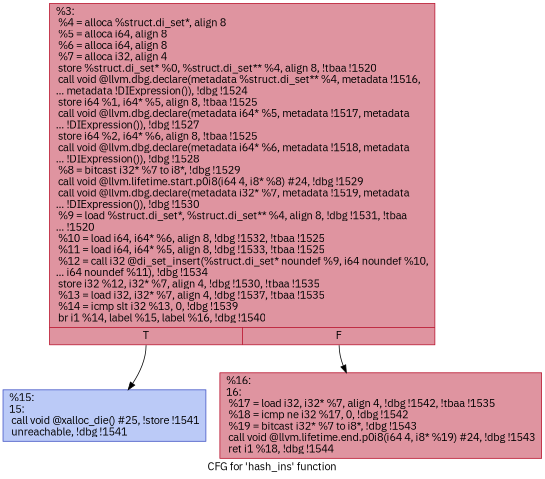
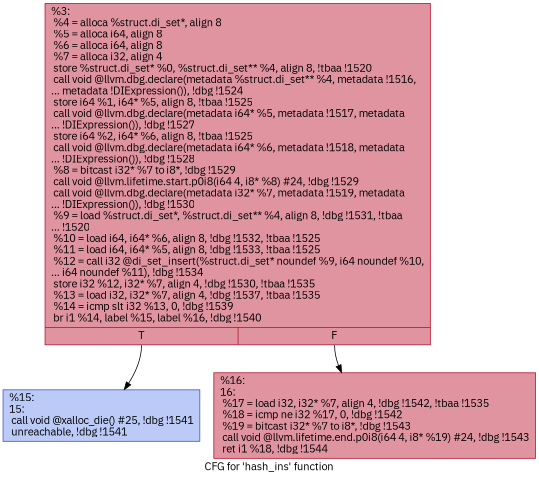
  digraph {
    label="CFG for 'hash_ins' function"
    fontname="IBM Plex Sans"
    node [color="#b70d28ff" fillcolor="#b70d2870" shape=record style=filled fontname="IBM Plex Sans"]
    edge [fontname="IBM Plex Sans"]
    n1 [label="{%3:\l  %4 = alloca %struct.di_set*, align 8\l  %5 = alloca i64, align 8\l  %6 = alloca i64, align 8\l  %7 = alloca i32, align 4\l  store %struct.di_set* %0, %struct.di_set** %4, align 8, !tbaa !1520\l  call void @llvm.dbg.declare(metadata %struct.di_set** %4, metadata !1516,\l... metadata !DIExpression()), !dbg !1524\l  store i64 %1, i64* %5, align 8, !tbaa !1525\l  call void @llvm.dbg.declare(metadata i64* %5, metadata !1517, metadata\l... !DIExpression()), !dbg !1527\l  store i64 %2, i64* %6, align 8, !tbaa !1525\l  call void @llvm.dbg.declare(metadata i64* %6, metadata !1518, metadata\l... !DIExpression()), !dbg !1528\l  %8 = bitcast i32* %7 to i8*, !dbg !1529\l  call void @llvm.lifetime.start.p0i8(i64 4, i8* %8) #24, !dbg !1529\l  call void @llvm.dbg.declare(metadata i32* %7, metadata !1519, metadata\l... !DIExpression()), !dbg !1530\l  %9 = load %struct.di_set*, %struct.di_set** %4, align 8, !dbg !1531, !tbaa\l... !1520\l  %10 = load i64, i64* %6, align 8, !dbg !1532, !tbaa !1525\l  %11 = load i64, i64* %5, align 8, !dbg !1533, !tbaa !1525\l  %12 = call i32 @di_set_insert(%struct.di_set* noundef %9, i64 noundef %10,\l... i64 noundef %11), !dbg !1534\l  store i32 %12, i32* %7, align 4, !dbg !1530, !tbaa !1535\l  %13 = load i32, i32* %7, align 4, !dbg !1537, !tbaa !1535\l  %14 = icmp slt i32 %13, 0, !dbg !1539\l  br i1 %14, label %15, label %16, !dbg !1540\l|{<s0>T|<s1>F}}"]
-   n2 [color="#3d50c3ff" fillcolor="#6687ed70" label="{%15:\l15:                                               \l  call void @xalloc_die() #25, !store !1541\l  unreachable, !dbg !1541\l}"]
+   n2 [color="#3d50c3ff" fillcolor="#6687ed70" label="{%15:\l15:                                               \l  call void @xalloc_die() #25, !dbg !1541\l  unreachable, !dbg !1541\l}"]
    n3 [label="{%16:\l16:                                               \l  %17 = load i32, i32* %7, align 4, !dbg !1542, !tbaa !1535\l  %18 = icmp ne i32 %17, 0, !dbg !1542\l  %19 = bitcast i32* %7 to i8*, !dbg !1543\l  call void @llvm.lifetime.end.p0i8(i64 4, i8* %19) #24, !dbg !1543\l  ret i1 %18, !dbg !1544\l}"]
    n1 -> n2 [tailport=s0]
    n1 -> n3 [tailport=s1]
  }
